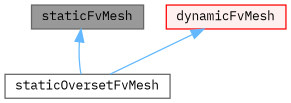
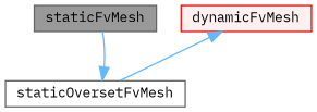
  digraph {
    fontname="IBM Plex Mono"
    node [color=gray40 fontname="IBM Plex Mono" fontsize=10 shape=box style=filled]
    edge [color=steelblue1 dir=back fontname="IBM Plex Mono" fontsize=10 labelfontname=Helvetica labelfontsize=10 style=solid]
    n1 [fillcolor=grey60 fontcolor=black height=0.2 label=staticFvMesh width=0.4]
    n2 [fillcolor=white height=0.2 label=staticOversetFvMesh width=0.4]
    n3 [color=red fillcolor="#FFF0F0" height=0.2 label=dynamicFvMesh width=0.4]
-   n1 -> n2
+   n2 -> n1
    n3 -> n2
  }
